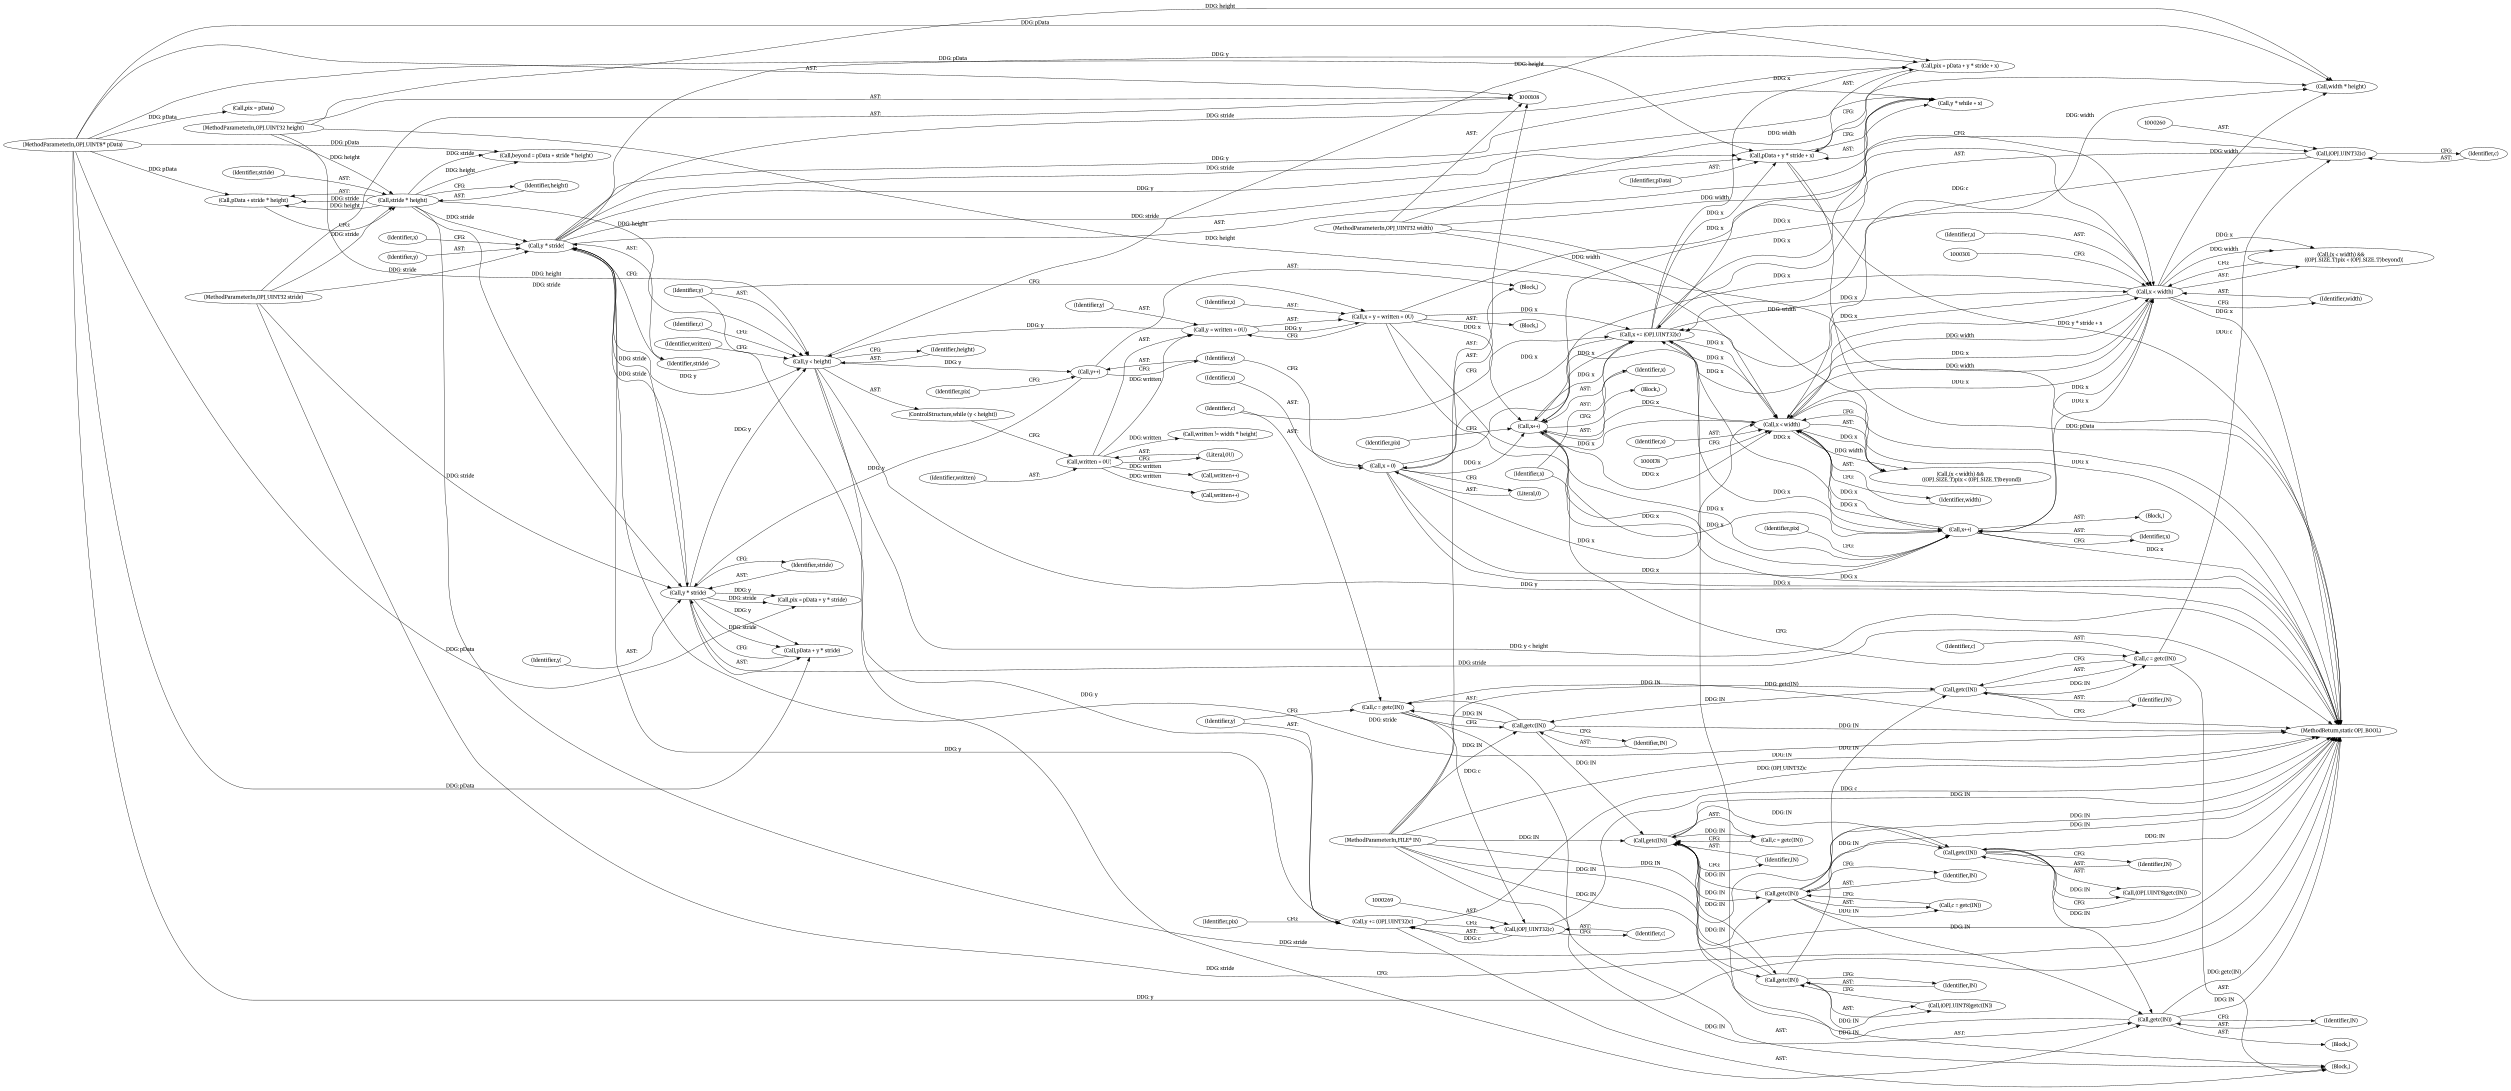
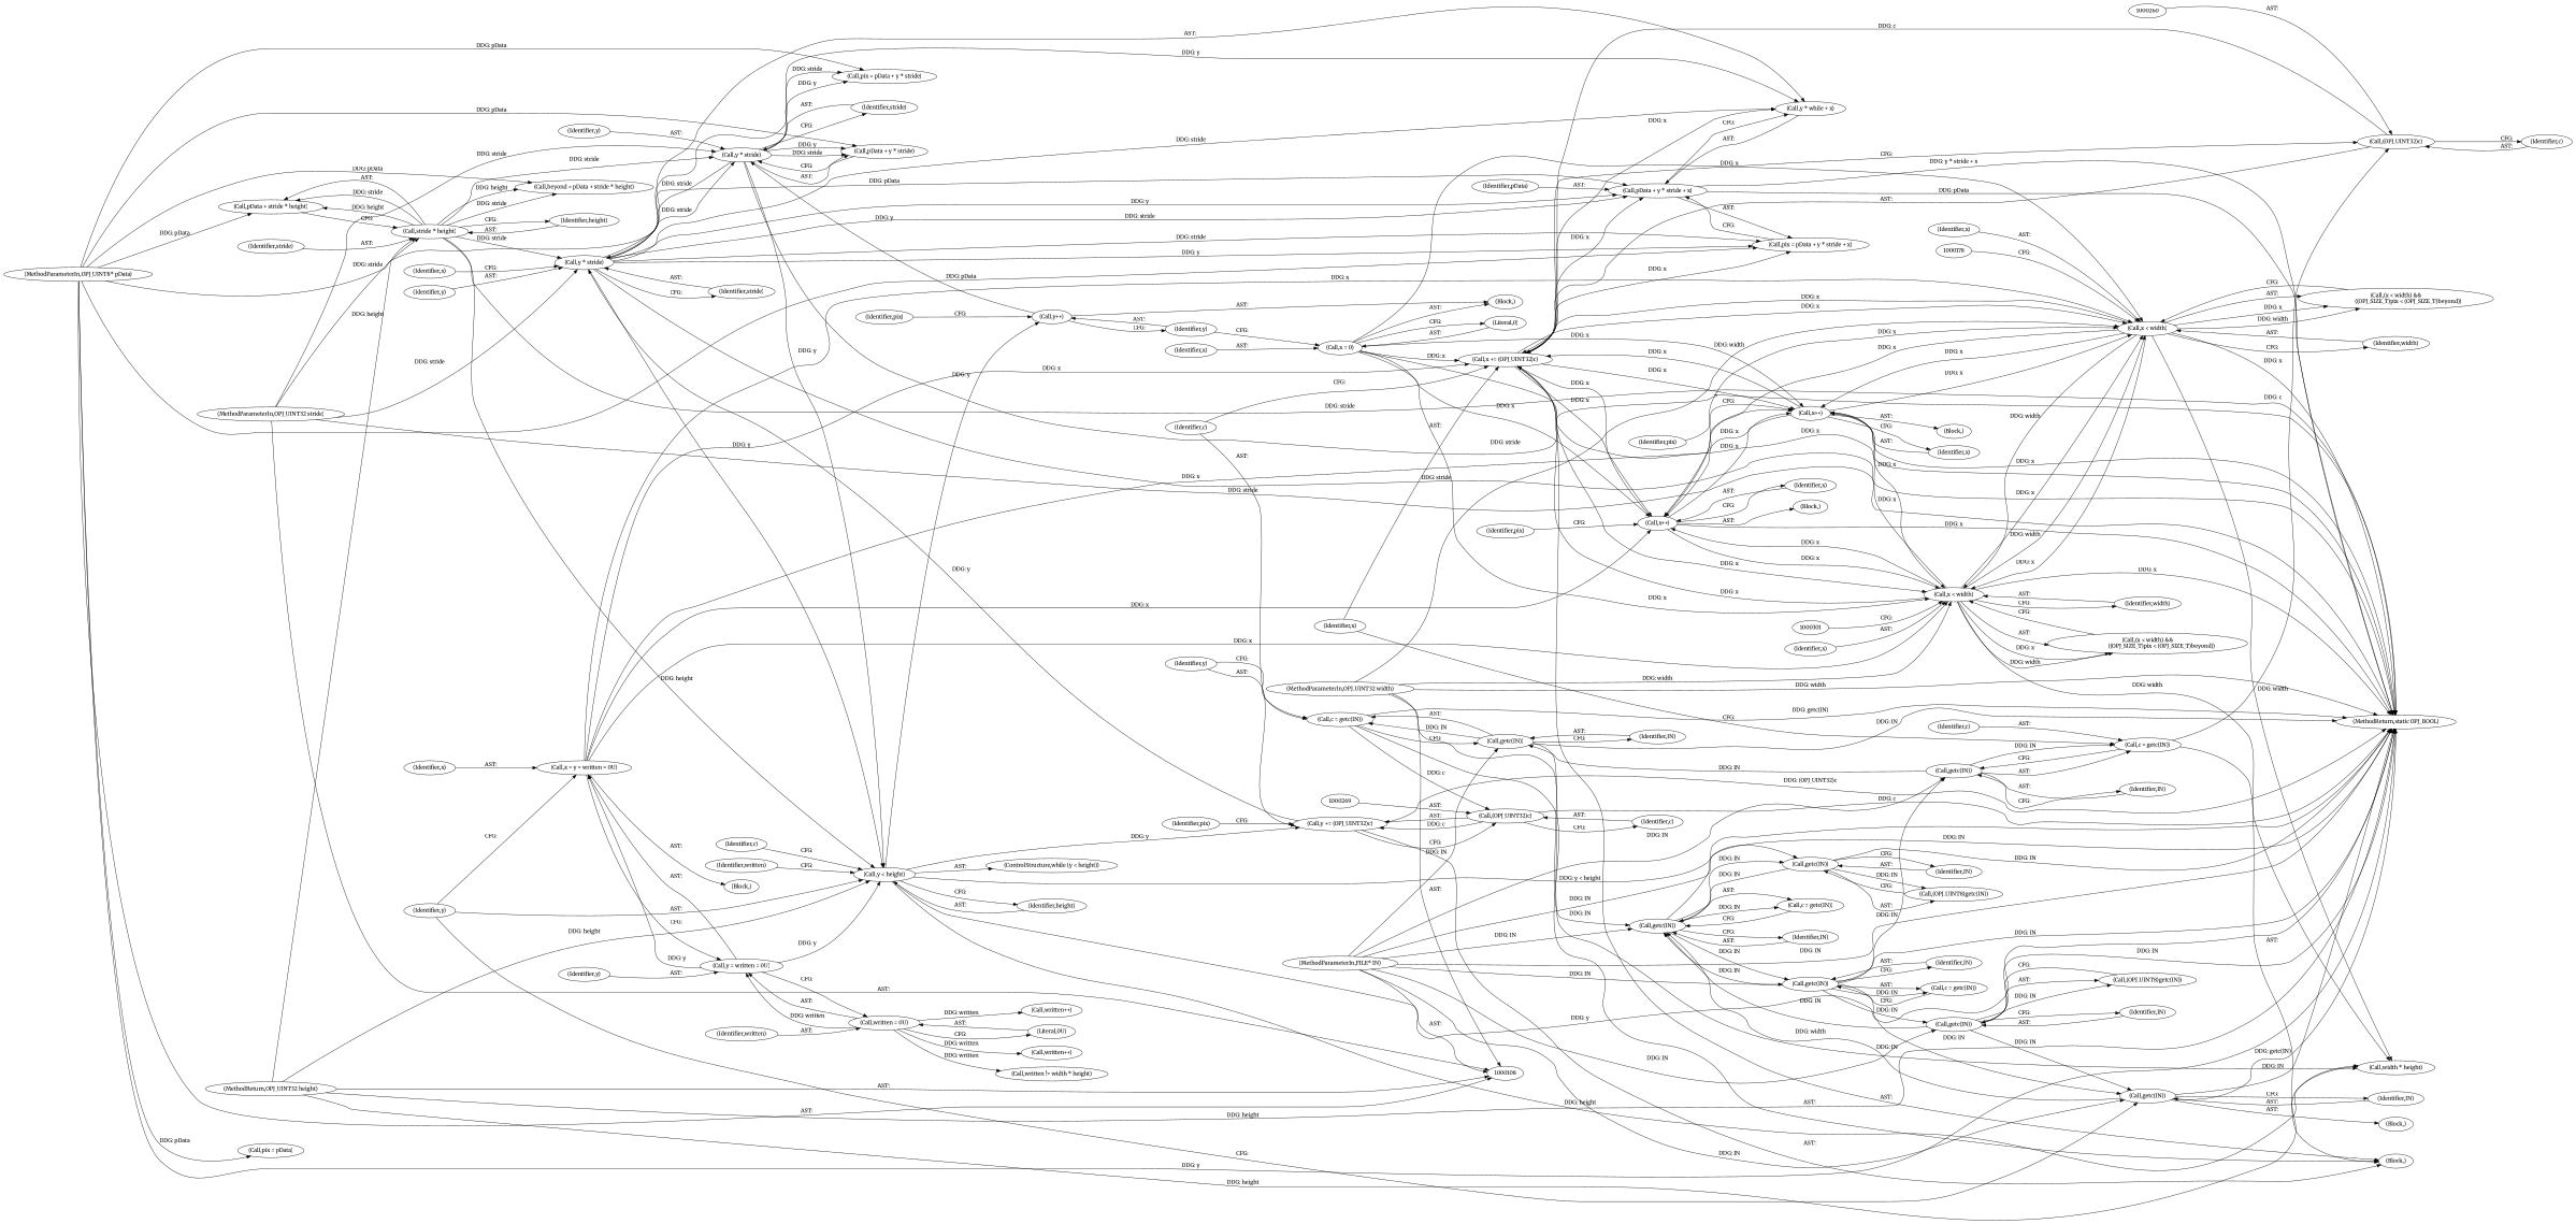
  digraph {
    fontname=Merriweather
    rankdir=LR
    node [fontname=Merriweather]
    edge [fontname=Merriweather]
    n1 [label="(Call,pData + y * stride + x)"]
    n2 [label="(Call,y * while + x)"]
    n3 [label="(MethodReturn,static OPJ_BOOL)"]
    n4 [label="(Call,pix = pData + y * stride + x)"]
    n5 [label="(MethodParameterIn,OPJ_UINT8* pData)"]
    n6 [label="(Call,pix = pData)"]
    n7 [label="(Call,pix = pData + y * stride)"]
    n8 [label="(Call,beyond = pData + stride * height)"]
    n9 [label="(Call,pData + y * stride)"]
    n10 [label="(Call,pData + stride * height)"]
    1000108
    n12 [label="(Call,y * stride)"]
    n13 [label="(Call,stride * height)"]
    n14 [label="(Call,y * stride)"]
    n15 [label="(Call,y < height)"]
    n16 [label="(Identifier,stride)"]
    n17 [label="(Call,y += (OPJ_UINT32)c)"]
    n18 [label="(Call,y++)"]
    n19 [label="(ControlStructure,while (y < height))"]
    n20 [label="(Identifier,height)"]
    n21 [label="(Call,width * height)"]
    n22 [label="(Identifier,stride)"]
    n23 [label="(Call,(OPJ_UINT32)c)"]
    n24 [label="(Block,)"]
    n25 [label="(Identifier,c)"]
    n26 [label="(Call,c = getc(IN))"]
    n27 [label="(Call,getc(IN))"]
    n28 [label="(Call,getc(IN))"]
    n29 [label="(Identifier,IN)"]
    n30 [label="(Call,getc(IN))"]
    n31 [label="(Call,getc(IN))"]
    n32 [label="(Call,c = getc(IN))"]
    n33 [label="(Identifier,IN)"]
    n34 [label="(Call,getc(IN))"]
    n35 [label="(Call,c = getc(IN))"]
    n36 [label="(Identifier,IN)"]
    n37 [label="(Call,(OPJ_UINT32)c)"]
    n38 [label="(Call,getc(IN))"]
    n39 [label="(Call,getc(IN))"]
    n40 [label="(Call,c = getc(IN))"]
    n41 [label="(Identifier,IN)"]
    n42 [label="(Block,)"]
    n43 [label="(Identifier,IN)"]
    n44 [label="(Call,(OPJ_UINT8)getc(IN))"]
    n45 [label="(Identifier,IN)"]
    n46 [label="(Identifier,IN)"]
    n47 [label="(Call,(OPJ_UINT8)getc(IN))"]
    n48 [label="(MethodParameterIn,FILE* IN)"]
    n49 [label="(Block,)"]
    n50 [label="(Identifier,y)"]
    n51 [label="(Call,x = 0)"]
    n52 [label="(Identifier,height)"]
    n53 [label="(MethodParameterIn,OPJ_UINT32 stride)"]
-   n54 [label="(MethodParameterIn,OPJ_UINT32 height)"]
+   n54 [label="(MethodReturn,OPJ_UINT32 height)"]
    n55 [label="(Call,y = written = 0U)"]
    n56 [label="(Call,written = 0U)"]
    n57 [label="(Call,x = y = written = 0U)"]
    n58 [label="(Call,written++)"]
    n59 [label="(Call,written++)"]
    n60 [label="(Call,written != width * height)"]
    n61 [label="(Literal,0U)"]
    n62 [label="(Call,x += (OPJ_UINT32)c)"]
    n63 [label="(Call,x++)"]
    n64 [label="(Call,x++)"]
    n65 [label="(Call,x < width)"]
    n66 [label="(Call,x < width)"]
    n67 [label="(Block,)"]
    n68 [label="(Identifier,c)"]
    n69 [label="(Identifier,x)"]
    n70 [label="(Block,)"]
    n71 [label="(Block,)"]
    n72 [label="(Identifier,x)"]
    n73 [label="(Identifier,width)"]
    n74 [label="(Call,(x < width) &&\n                        ((OPJ_SIZE_T)pix < (OPJ_SIZE_T)beyond))"]
    n75 [label="(Identifier,width)"]
    n76 [label="(Call,(x < width) &&\n                     ((OPJ_SIZE_T)pix < (OPJ_SIZE_T)beyond))"]
    n77 [label="(Literal,0)"]
    n78 [label="(MethodParameterIn,OPJ_UINT32 width)"]
    n79 [label="(Identifier,y)"]
    n80 [label="(Identifier,x)"]
    n81 [label="(Identifier,y)"]
    n82 [label="(Identifier,pix)"]
    n83 [label="(Identifier,written)"]
    n84 [label="(Identifier,written)"]
    n85 [label="(Identifier,y)"]
    n86 [label="(Identifier,x)"]
    n87 [label="(Identifier,x)"]
    n88 [label="(Identifier,x)"]
    n89 [label="(Identifier,c)"]
    n90 [label="(Identifier,x)"]
    n91 [label="(Identifier,c)"]
    n92 [label="(Identifier,pix)"]
    n93 [label="(Identifier,y)"]
    n94 [label="(Identifier,c)"]
    n95 [label="(Identifier,pix)"]
    n96 [label="(Identifier,y)"]
    n97 [label="(Identifier,pix)"]
    n98 [label="(Identifier,stride)"]
    n99 [label="(Identifier,x)"]
    n100 [label="(Identifier,pData)"]
    1000269
    1000260
    1000301
    1000178
    n1 -> n2 [label="CFG: "]
    n1 -> n3 [label="DDG: y * stride + x"]
    n1 -> n3 [label="DDG: pData"]
    n1 -> n4 [label="AST: "]
    n2 -> n1 [label="AST: "]
    n4 -> n1 [label="CFG: "]
    n5 -> n1 [label="DDG: pData"]
    n5 -> n3 [label="DDG: y"]
    n5 -> n4 [label="DDG: pData"]
    n5 -> n6 [label="DDG: pData"]
    n5 -> n7 [label="DDG: pData"]
    n5 -> n8 [label="DDG: pData"]
    n5 -> n9 [label="DDG: pData"]
    n5 -> n10 [label="DDG: pData"]
    n5 -> 1000108 [label="AST: "]
    n9 -> n12 [label="CFG: "]
    n10 -> n13 [label="CFG: "]
    n12 -> n3 [label="DDG: stride"]
    n12 -> n7 [label="DDG: y"]
    n12 -> n7 [label="DDG: stride"]
    n12 -> n9 [label="AST: "]
    n12 -> n9 [label="DDG: y"]
    n12 -> n9 [label="DDG: stride"]
    n12 -> n14 [label="DDG: stride"]
    n12 -> n15 [label="DDG: y"]
    n12 -> n22 [label="CFG: "]
    n13 -> n3 [label="DDG: stride"]
    n13 -> n8 [label="DDG: stride"]
    n13 -> n8 [label="DDG: height"]
    n13 -> n10 [label="AST: "]
    n13 -> n10 [label="DDG: stride"]
    n13 -> n10 [label="DDG: height"]
    n13 -> n12 [label="DDG: stride"]
    n13 -> n14 [label="DDG: stride"]
    n13 -> n15 [label="DDG: height"]
    n13 -> n52 [label="CFG: "]
    n14 -> n1 [label="DDG: y"]
    n14 -> n1 [label="DDG: stride"]
    n14 -> n2 [label="AST: "]
    n14 -> n2 [label="DDG: y"]
    n14 -> n2 [label="DDG: stride"]
    n14 -> n3 [label="DDG: stride"]
    n14 -> n4 [label="DDG: y"]
    n14 -> n4 [label="DDG: stride"]
    n14 -> n12 [label="DDG: stride"]
    n14 -> n15 [label="DDG: y"]
    n14 -> n16 [label="CFG: "]
    n15 -> n3 [label="DDG: y"]
    n15 -> n3 [label="DDG: y < height"]
    n15 -> n17 [label="DDG: y"]
    n15 -> n18 [label="DDG: y"]
    n15 -> n19 [label="AST: "]
    n15 -> n20 [label="CFG: "]
    n15 -> n21 [label="DDG: height"]
    n16 -> n14 [label="AST: "]
    n17 -> n3 [label="DDG: (OPJ_UINT32)c"]
    n17 -> n14 [label="DDG: y"]
    n17 -> n23 [label="CFG: "]
    n17 -> n24 [label="AST: "]
    n18 -> n12 [label="DDG: y"]
    n18 -> n49 [label="AST: "]
    n18 -> n50 [label="CFG: "]
    n20 -> n15 [label="AST: "]
    n22 -> n12 [label="AST: "]
    n23 -> n3 [label="DDG: c"]
    n23 -> n17 [label="AST: "]
    n23 -> n17 [label="DDG: c"]
    n23 -> n25 [label="CFG: "]
    n25 -> n23 [label="AST: "]
    n26 -> n3 [label="DDG: getc(IN)"]
    n26 -> n23 [label="DDG: c"]
    n26 -> n24 [label="AST: "]
    n26 -> n27 [label="CFG: "]
    n27 -> n3 [label="DDG: IN"]
    n27 -> n26 [label="AST: "]
    n27 -> n26 [label="DDG: IN"]
    n27 -> n28 [label="DDG: IN"]
    n27 -> n29 [label="CFG: "]
    n28 -> n3 [label="DDG: IN"]
    n28 -> n30 [label="DDG: IN"]
    n28 -> n31 [label="DDG: IN"]
    n28 -> n32 [label="AST: "]
    n28 -> n32 [label="DDG: IN"]
    n28 -> n33 [label="CFG: "]
    n29 -> n27 [label="AST: "]
    n30 -> n3 [label="DDG: IN"]
    n30 -> n28 [label="DDG: IN"]
    n30 -> n34 [label="DDG: IN"]
    n30 -> n38 [label="DDG: IN"]
    n30 -> n39 [label="DDG: IN"]
    n30 -> n40 [label="AST: "]
    n30 -> n40 [label="DDG: IN"]
    n30 -> n41 [label="CFG: "]
    n31 -> n3 [label="DDG: IN"]
    n31 -> n28 [label="DDG: IN"]
    n31 -> n46 [label="CFG: "]
    n31 -> n47 [label="AST: "]
    n31 -> n47 [label="DDG: IN"]
    n32 -> n28 [label="CFG: "]
    n33 -> n28 [label="AST: "]
    n34 -> n27 [label="DDG: IN"]
    n34 -> n35 [label="AST: "]
    n34 -> n35 [label="DDG: IN"]
    n34 -> n36 [label="CFG: "]
    n35 -> n24 [label="AST: "]
    n35 -> n34 [label="CFG: "]
    n35 -> n37 [label="DDG: c"]
    n36 -> n34 [label="AST: "]
    n37 -> n62 [label="AST: "]
    n37 -> n62 [label="DDG: c"]
    n37 -> n68 [label="CFG: "]
    n38 -> n3 [label="DDG: IN"]
    n38 -> n3 [label="DDG: getc(IN)"]
    n38 -> n28 [label="DDG: IN"]
    n38 -> n42 [label="AST: "]
    n38 -> n43 [label="CFG: "]
    n39 -> n3 [label="DDG: IN"]
    n39 -> n28 [label="DDG: IN"]
    n39 -> n38 [label="DDG: IN"]
    n39 -> n44 [label="AST: "]
    n39 -> n44 [label="DDG: IN"]
    n39 -> n45 [label="CFG: "]
    n40 -> n30 [label="CFG: "]
    n41 -> n30 [label="AST: "]
    n43 -> n38 [label="AST: "]
    n44 -> n39 [label="CFG: "]
    n45 -> n39 [label="AST: "]
    n46 -> n31 [label="AST: "]
    n47 -> n31 [label="CFG: "]
    n48 -> n3 [label="DDG: IN"]
    n48 -> 1000108 [label="AST: "]
    n48 -> n27 [label="DDG: IN"]
    n48 -> n28 [label="DDG: IN"]
    n48 -> n30 [label="DDG: IN"]
    n48 -> n31 [label="DDG: IN"]
    n48 -> n34 [label="DDG: IN"]
    n48 -> n38 [label="DDG: IN"]
    n48 -> n39 [label="DDG: IN"]
    n50 -> n18 [label="AST: "]
    n50 -> n51 [label="CFG: "]
    n51 -> n3 [label="DDG: x"]
    n51 -> n49 [label="AST: "]
-   n62 -> n51 [label="DDG: x"]
+   n51 -> n62 [label="DDG: x"]
    n51 -> n63 [label="DDG: x"]
    n51 -> n64 [label="DDG: x"]
    n51 -> n65 [label="DDG: x"]
    n51 -> n66 [label="DDG: x"]
    n51 -> n77 [label="CFG: "]
    n52 -> n13 [label="AST: "]
    n53 -> n3 [label="DDG: stride"]
    n53 -> 1000108 [label="AST: "]
    n53 -> n12 [label="DDG: stride"]
    n53 -> n13 [label="DDG: stride"]
    n53 -> n14 [label="DDG: stride"]
    n54 -> n3 [label="DDG: height"]
    n54 -> 1000108 [label="AST: "]
    n54 -> n13 [label="DDG: height"]
    n54 -> n15 [label="DDG: height"]
    n54 -> n21 [label="DDG: height"]
    n55 -> n15 [label="DDG: y"]
-   n19 -> n56 [label="CFG: "]
+   n55 -> n56 [label="CFG: "]
    n55 -> n57 [label="AST: "]
    n55 -> n57 [label="DDG: y"]
    n56 -> n55 [label="AST: "]
    n56 -> n55 [label="DDG: written"]
    n56 -> n58 [label="DDG: written"]
    n56 -> n59 [label="DDG: written"]
    n56 -> n60 [label="DDG: written"]
    n56 -> n61 [label="CFG: "]
    n57 -> n55 [label="CFG: "]
    n57 -> n62 [label="DDG: x"]
    n57 -> n63 [label="DDG: x"]
    n57 -> n64 [label="DDG: x"]
    n57 -> n65 [label="DDG: x"]
    n57 -> n66 [label="DDG: x"]
    n57 -> n67 [label="AST: "]
    n61 -> n56 [label="AST: "]
    n62 -> n1 [label="DDG: x"]
    n62 -> n2 [label="DDG: x"]
    n62 -> n4 [label="DDG: x"]
    n62 -> n24 [label="AST: "]
    n62 -> n37 [label="CFG: "]
    n62 -> n63 [label="DDG: x"]
    n62 -> n64 [label="DDG: x"]
    n62 -> n65 [label="DDG: x"]
    n62 -> n66 [label="DDG: x"]
    n63 -> n3 [label="DDG: x"]
    n63 -> n62 [label="DDG: x"]
    n63 -> n64 [label="DDG: x"]
    n63 -> n65 [label="DDG: x"]
    n63 -> n66 [label="DDG: x"]
    n63 -> n69 [label="CFG: "]
    n63 -> n70 [label="AST: "]
    n64 -> n3 [label="DDG: x"]
    n64 -> n62 [label="DDG: x"]
    n64 -> n63 [label="DDG: x"]
    n64 -> n65 [label="DDG: x"]
    n64 -> n66 [label="DDG: x"]
    n64 -> n71 [label="AST: "]
    n64 -> n72 [label="CFG: "]
    n65 -> n3 [label="DDG: x"]
    n65 -> n21 [label="DDG: width"]
    n65 -> n62 [label="DDG: x"]
    n65 -> n63 [label="DDG: x"]
    n65 -> n64 [label="DDG: x"]
    n65 -> n66 [label="DDG: x"]
    n65 -> n66 [label="DDG: width"]
    n65 -> n73 [label="CFG: "]
    n65 -> n74 [label="AST: "]
    n65 -> n74 [label="DDG: x"]
    n65 -> n74 [label="DDG: width"]
    n66 -> n3 [label="DDG: x"]
    n66 -> n21 [label="DDG: width"]
    n66 -> n62 [label="DDG: x"]
    n66 -> n63 [label="DDG: x"]
    n66 -> n64 [label="DDG: x"]
    n66 -> n65 [label="DDG: x"]
    n66 -> n65 [label="DDG: width"]
    n66 -> n75 [label="CFG: "]
    n66 -> n76 [label="AST: "]
    n66 -> n76 [label="DDG: x"]
    n66 -> n76 [label="DDG: width"]
    n68 -> n37 [label="AST: "]
    n69 -> n63 [label="AST: "]
    n72 -> n64 [label="AST: "]
    n73 -> n65 [label="AST: "]
    n74 -> n65 [label="CFG: "]
    n75 -> n66 [label="AST: "]
    n76 -> n66 [label="CFG: "]
    n77 -> n51 [label="AST: "]
    n78 -> n3 [label="DDG: width"]
    n78 -> 1000108 [label="AST: "]
    n78 -> n21 [label="DDG: width"]
    n78 -> n65 [label="DDG: width"]
    n78 -> n66 [label="DDG: width"]
    n79 -> n55 [label="AST: "]
    n80 -> n14 [label="CFG: "]
    n81 -> n14 [label="AST: "]
    n82 -> n17 [label="CFG: "]
    n83 -> n15 [label="CFG: "]
    n84 -> n56 [label="AST: "]
    n85 -> n15 [label="AST: "]
    n85 -> n38 [label="CFG: "]
    n85 -> n57 [label="CFG: "]
    n86 -> n65 [label="AST: "]
    n87 -> n57 [label="AST: "]
    n88 -> n35 [label="CFG: "]
    n88 -> n62 [label="AST: "]
    n89 -> n15 [label="CFG: "]
    n90 -> n51 [label="AST: "]
    n91 -> n26 [label="AST: "]
    n91 -> n62 [label="CFG: "]
    n92 -> n63 [label="CFG: "]
    n93 -> n17 [label="AST: "]
    n93 -> n26 [label="CFG: "]
    n94 -> n35 [label="AST: "]
    n95 -> n18 [label="CFG: "]
    n96 -> n12 [label="AST: "]
    n97 -> n64 [label="CFG: "]
    n98 -> n13 [label="AST: "]
    n99 -> n66 [label="AST: "]
    n100 -> n1 [label="AST: "]
    1000269 -> n23 [label="AST: "]
    1000260 -> n37 [label="AST: "]
    1000301 -> n65 [label="CFG: "]
    1000178 -> n66 [label="CFG: "]
  }
